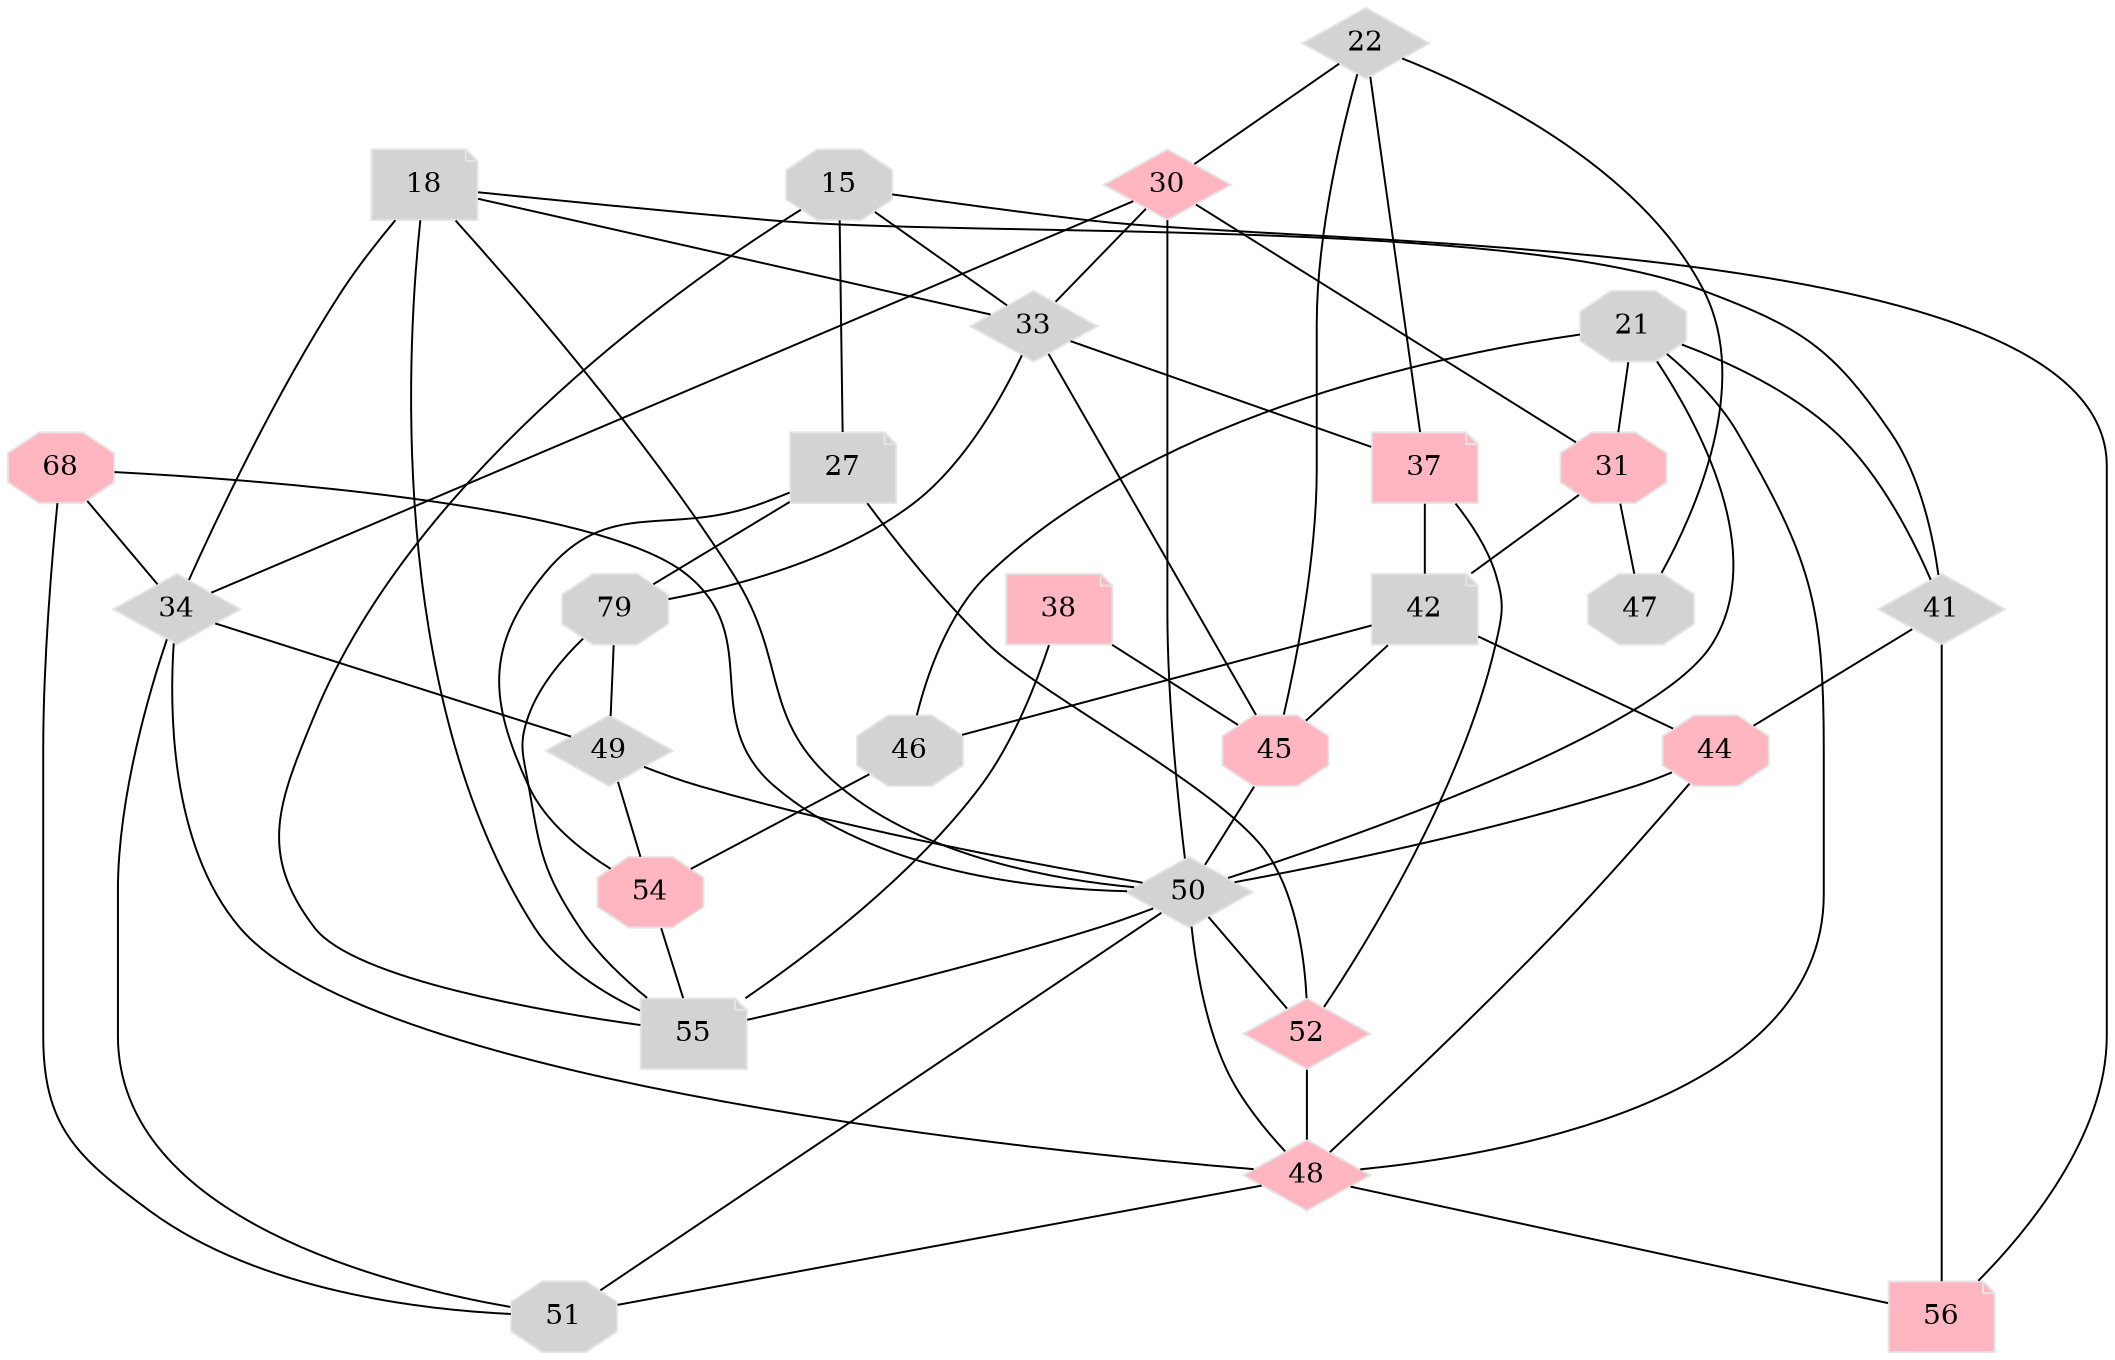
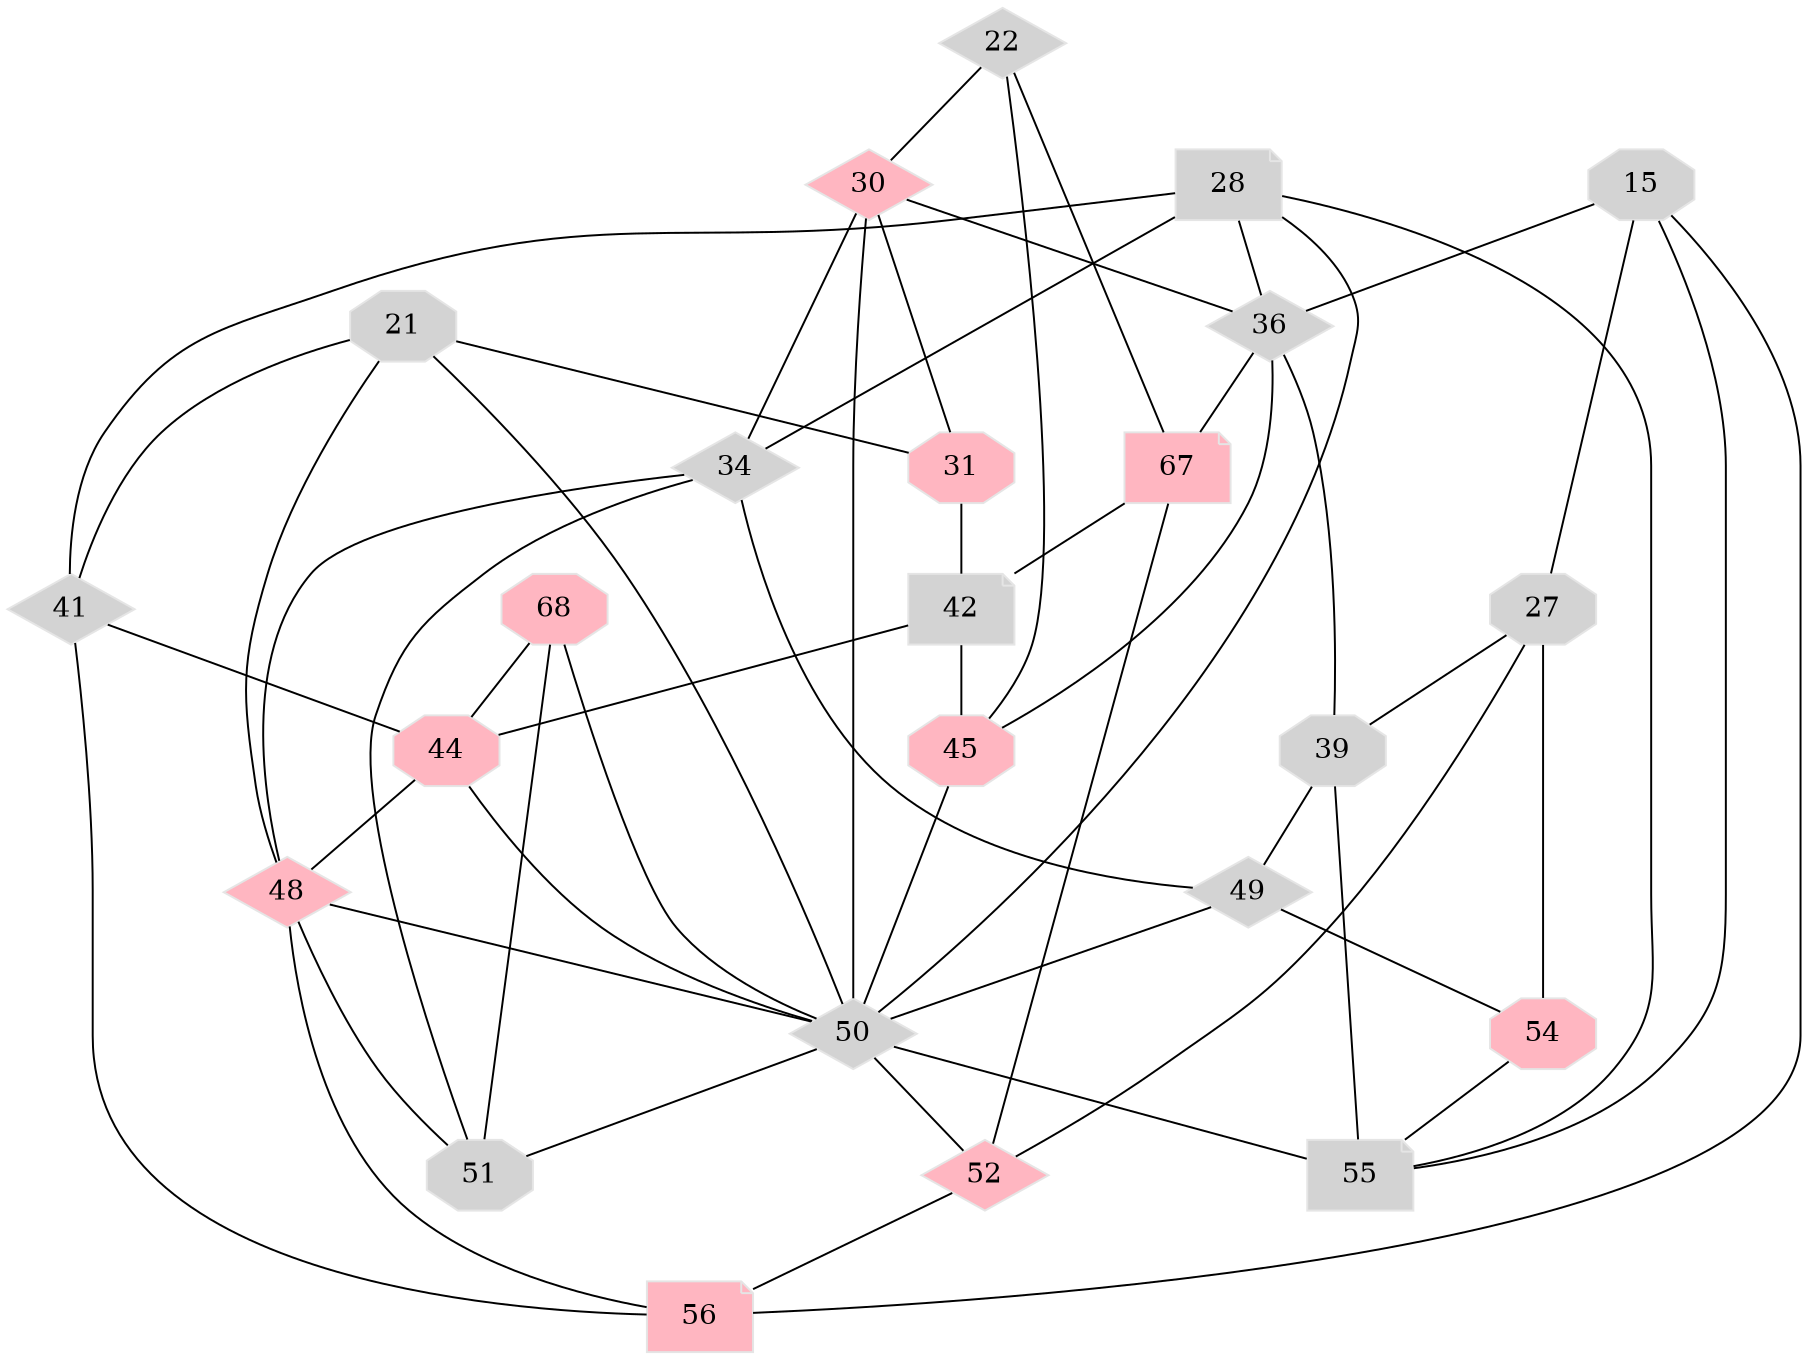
  graph {
    node [color=gray90 fillcolor=lightgrey shape=octagon style=filled]
    15
-   27 [shape=note]
-   36 [shape=diamond super="+12" label=33]
+   27
+   36 [shape=diamond super="+12"]
    55 [shape=note super="+43"]
    56 [fillcolor=lightpink shape=note]
-   39 [label=79]
+   39
    52 [fillcolor=lightpink shape=diamond]
    54 [fillcolor=lightpink]
-   37 [fillcolor=lightpink shape=note]
+   37 [fillcolor=lightpink shape=note label=67]
    45 [fillcolor=lightpink super="+26+25"]
-   18 [shape=note super="+6"]
+   18 [shape=note super="+6" label=28]
    34 [shape=diamond super="+23"]
    41 [shape=diamond super="+32"]
    50 [shape=diamond super="+10+13+33+35"]
    48 [fillcolor=lightpink shape=diamond super="+16"]
    51 [super="+14"]
    49 [shape=diamond]
    44 [fillcolor=lightpink super="+40"]
    21 [super="+9"]
    31 [fillcolor=lightpink]
-   46
-   47
    42 [shape=note super="+17"]
    30 [fillcolor=lightpink shape=diamond super="+29"]
    22 [shape=diamond]
    n26 [fillcolor=lightpink label=68]
-   38 [fillcolor=lightpink shape=note]
    15 -- 27
    15 -- 36
    15 -- 55
    15 -- 56
    27 -- 39
    27 -- 52
    27 -- 54
    36 -- 39
    36 -- 37
    36 -- 45
    39 -- 55
    39 -- 49
-   52 -- 48
+   52 -- 56
    54 -- 55
    37 -- 52
    37 -- 42
    45 -- 50 [weight=3]
    18 -- 36
    18 -- 55
    18 -- 34 [weight=2]
    18 -- 41
    18 -- 50
    34 -- 48
    34 -- 51
    34 -- 49
    41 -- 56
    41 -- 44 [weight=2]
    50 -- 55 [weight=3]
    50 -- 52
    50 -- 51
    48 -- 56
    48 -- 50
    48 -- 51 [weight=2]
    49 -- 54
    49 -- 50
    44 -- 50 [weight=4]
    44 -- 48 [weight=2]
    21 -- 41
    21 -- 50
    21 -- 48
    21 -- 31
-   21 -- 46 [weight=2]
-   31 -- 47
    31 -- 42
-   46 -- 54
    42 -- 45 [weight=2]
    42 -- 44
-   42 -- 46
    30 -- 36
    30 -- 34
    30 -- 50 [weight=2]
    30 -- 31
    22 -- 37
    22 -- 45
-   22 -- 47
    22 -- 30
    n26 -- 50
    n26 -- 51 [weight=2]
-   n26 -- 34
-   38 -- 55
-   38 -- 45 [weight=3]
+   n26 -- 44
  }
